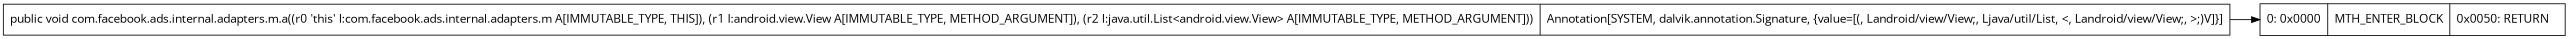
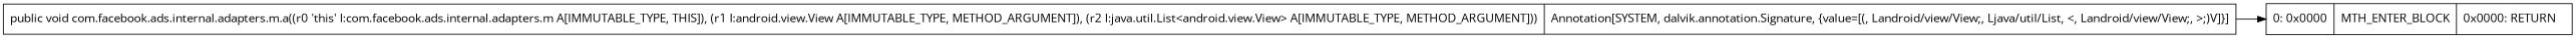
  digraph {
    rankdir=LR
    fontname="Open Sans"
    node [shape=record fontname="Open Sans"]
-   n1 [label="{0\:\ 0x0000|MTH_ENTER_BLOCK\l|0x0050: RETURN   \l}"]
+   n1 [label="{0\:\ 0x0000|MTH_ENTER_BLOCK\l|0x0000: RETURN   \l}"]
    n2 [label="{public void com.facebook.ads.internal.adapters.m.a((r0 'this' I:com.facebook.ads.internal.adapters.m A[IMMUTABLE_TYPE, THIS]), (r1 I:android.view.View A[IMMUTABLE_TYPE, METHOD_ARGUMENT]), (r2 I:java.util.List\<android.view.View\> A[IMMUTABLE_TYPE, METHOD_ARGUMENT]))  | Annotation[SYSTEM, dalvik.annotation.Signature, \{value=[(, Landroid\/view\/View;, Ljava\/util\/List, \<, Landroid\/view\/View;, \>;)V]\}]\l}"]
    n2 -> n1 [fontname="Open Sans"]
  }
